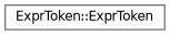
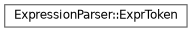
  digraph {
    rankdir=LR
-   n1 [color=grey40 fillcolor=white fontname=Helvetica fontsize=10 height=0.2 label="ExprToken::ExprToken" shape=box style=filled width=0.4]
+   n1 [color=grey40 fillcolor=white fontname=Helvetica fontsize=10 height=0.2 label="ExpressionParser::ExprToken" shape=box style=filled width=0.4]
  }
